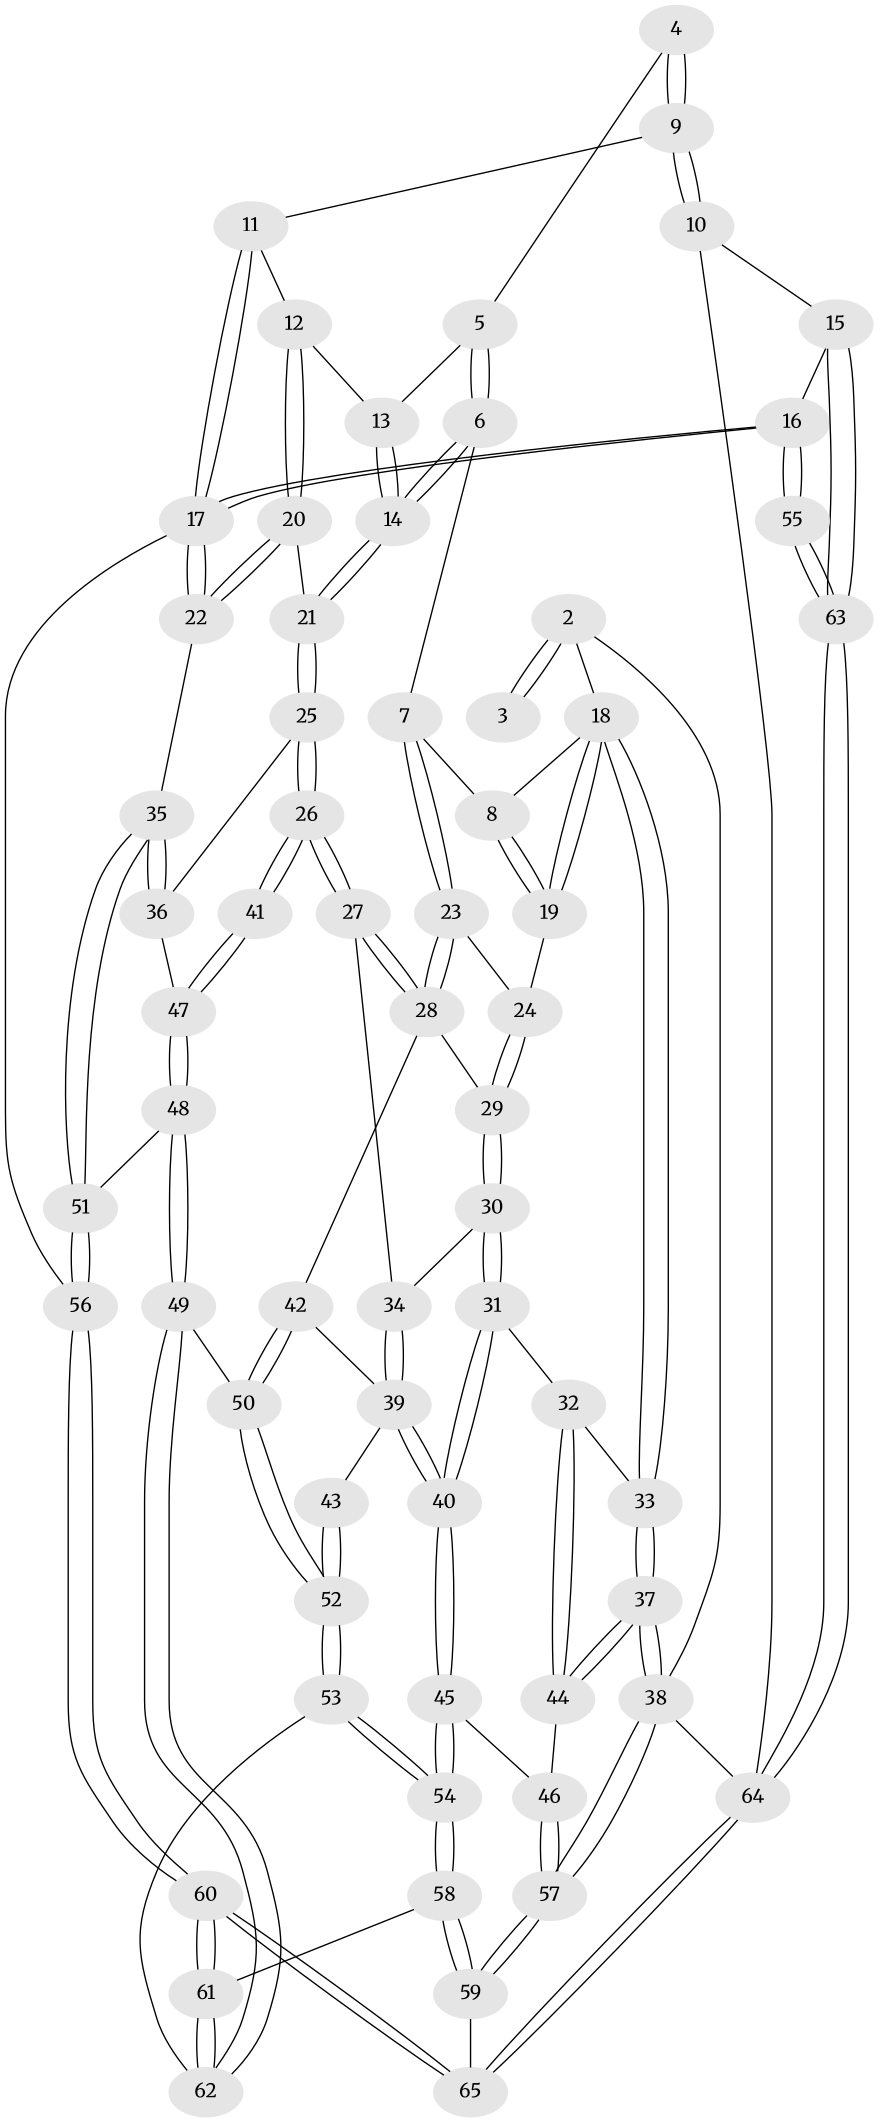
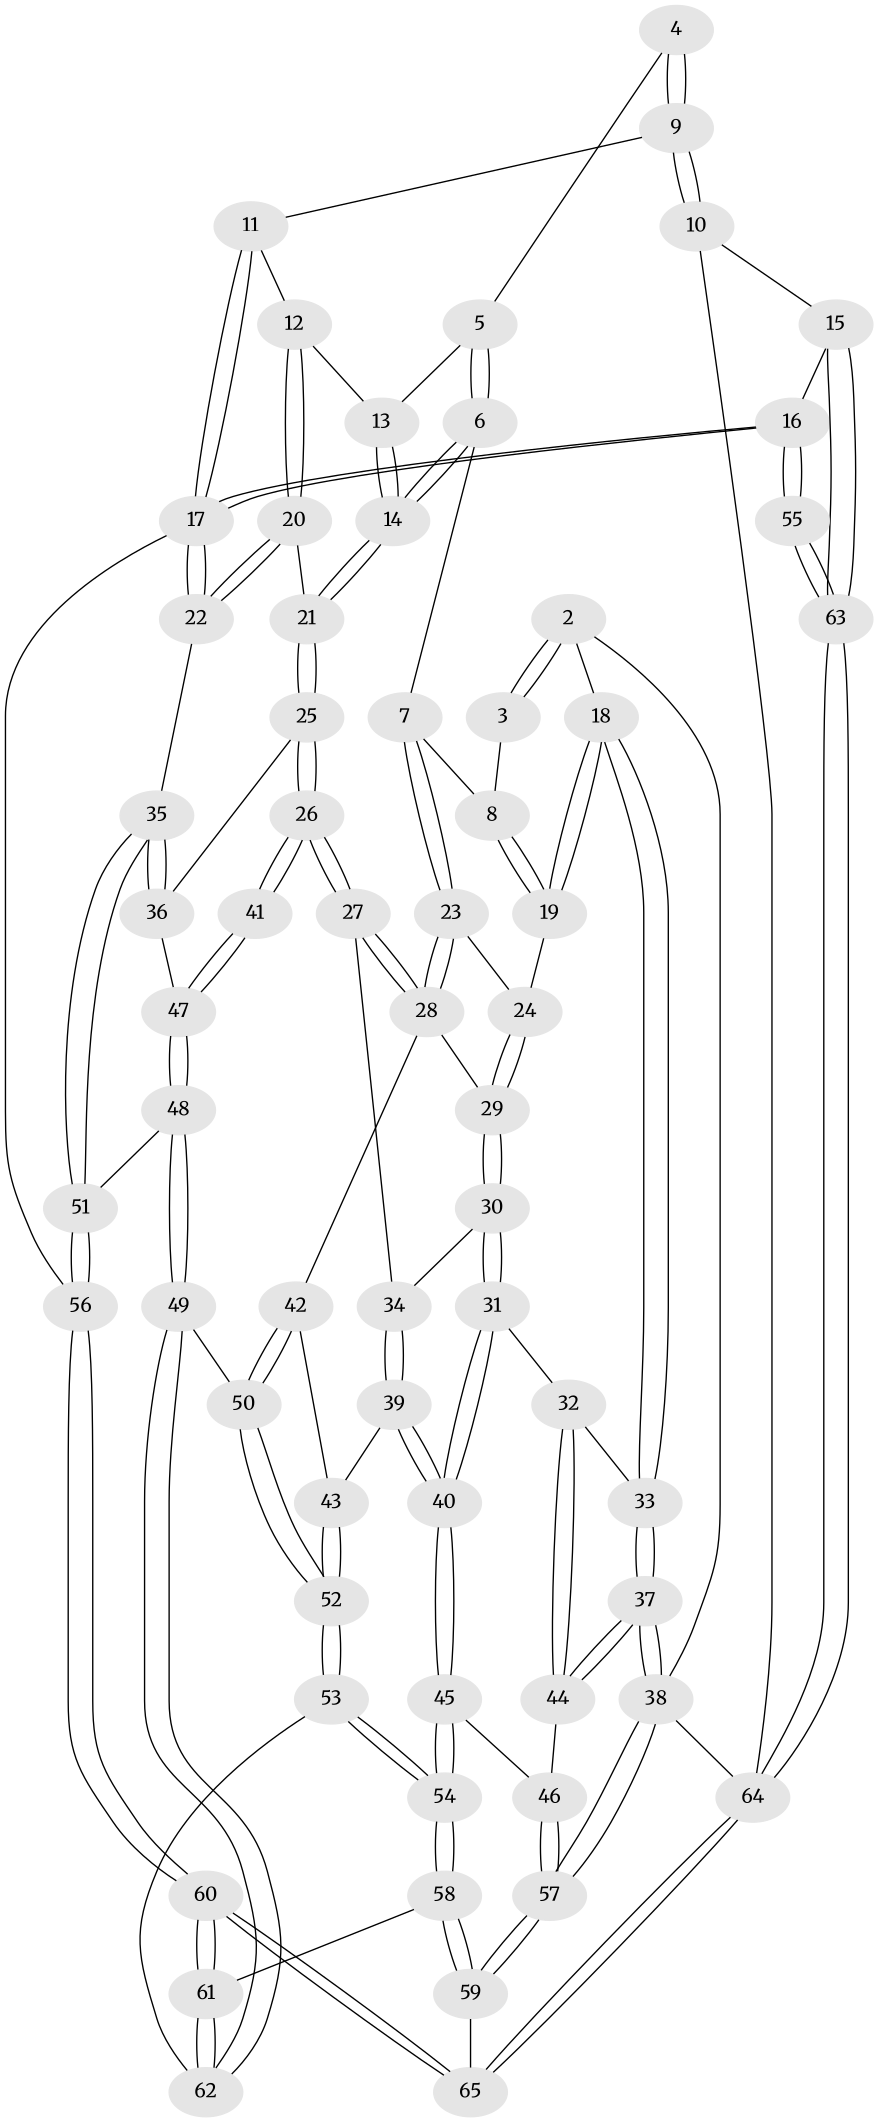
  graph {
    fontname=Merriweather
    node [color=gray90 fontname=Merriweather style=filled]
    edge [fontname=Merriweather]
    2
    3
    18
    38
    4
    5
    9
    10
    15
    64
    8
    19
    33
    57
    6
    13
    11
    7
    14
    23
    21
    24
    28
    12
    17
    16
    63
    65
    20
    22
    56
    25
    55
    35
    37
    29
    26
    36
    51
    42
    30
    27
    41
    47
    34
    39
    31
    32
    40
    44
    45
    46
    43
    48
    59
    52
    54
    50
    53
    58
    49
    62
    60
    61
    2 -- 3
    2 -- 3
    2 -- 18
    2 -- 38
-   18 -- 8
+   3 -- 8
    18 -- 19
    18 -- 19
    18 -- 33
    18 -- 33
    38 -- 64
    38 -- 57
    38 -- 57
    4 -- 5
    4 -- 9
    4 -- 9
    5 -- 6
    5 -- 6
    5 -- 13
    9 -- 10
    9 -- 10
    9 -- 11
    10 -- 15
    10 -- 64
    15 -- 16
    15 -- 63
    15 -- 63
    64 -- 65
    64 -- 65
    8 -- 19
    8 -- 19
    19 -- 24
    33 -- 37
    33 -- 37
    57 -- 59
    57 -- 59
    6 -- 7
    6 -- 14
    6 -- 14
    13 -- 14
    13 -- 14
    11 -- 12
    11 -- 17
    11 -- 17
    7 -- 8
    7 -- 23
    7 -- 23
    14 -- 21
    14 -- 21
    23 -- 24
    23 -- 28
    23 -- 28
    21 -- 25
    21 -- 25
    24 -- 29
    24 -- 29
    28 -- 29
    28 -- 42
    12 -- 13
    12 -- 20
    12 -- 20
    17 -- 22
    17 -- 22
    17 -- 56
    16 -- 17
    16 -- 17
    16 -- 55
    16 -- 55
    63 -- 64
    63 -- 64
    20 -- 21
    20 -- 22
    20 -- 22
    22 -- 35
    56 -- 60
    56 -- 60
    25 -- 26
    25 -- 26
    25 -- 36
    55 -- 63
    55 -- 63
    35 -- 36
    35 -- 36
    35 -- 51
    35 -- 51
    37 -- 38
    37 -- 38
    37 -- 44
    37 -- 44
    29 -- 30
    29 -- 30
    26 -- 27
    26 -- 27
    26 -- 41
    26 -- 41
    36 -- 47
    51 -- 56
    51 -- 56
-   42 -- 39
+   42 -- 43
    42 -- 50
    42 -- 50
    30 -- 34
    30 -- 31
    30 -- 31
    27 -- 28
    27 -- 28
    27 -- 34
    41 -- 47
    41 -- 47
    47 -- 48
    47 -- 48
    34 -- 39
    34 -- 39
    39 -- 40
    39 -- 40
    39 -- 43
    31 -- 32
    31 -- 40
    31 -- 40
    32 -- 33
    32 -- 44
    32 -- 44
    40 -- 45
    40 -- 45
    44 -- 46
    45 -- 46
    45 -- 54
    45 -- 54
    46 -- 57
    46 -- 57
    43 -- 52
    43 -- 52
    48 -- 51
    48 -- 49
    48 -- 49
    59 -- 65
    52 -- 53
    52 -- 53
    54 -- 58
    54 -- 58
    50 -- 52
    50 -- 52
    53 -- 54
    53 -- 54
    53 -- 62
    58 -- 59
    58 -- 59
    58 -- 61
    49 -- 50
    49 -- 62
    49 -- 62
    60 -- 65
    60 -- 65
    60 -- 61
    60 -- 61
    61 -- 62
    61 -- 62
  }
